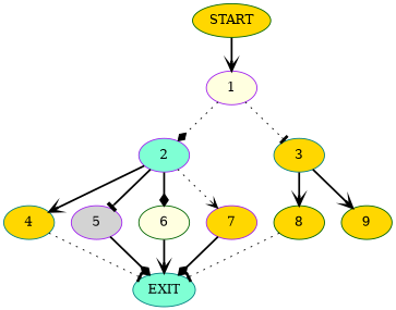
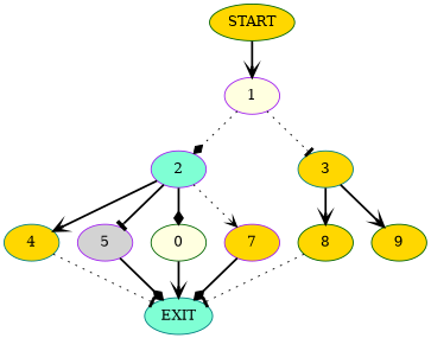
  digraph {
    node [color=darkgreen fillcolor=gold style=filled]
    edge [arrowhead=vee style=bold]
    n1 [label=START]
    1 [color=purple fillcolor=lightyellow]
    2 [color=purple fillcolor=aquamarine]
    3 [color=teal]
    n5 [color=teal fillcolor=aquamarine label=EXIT]
    4 [color=teal]
    5 [color=purple fillcolor=lightgrey]
-   6 [fillcolor=lightyellow]
+   6 [fillcolor=lightyellow label=0]
    7 [color=purple]
    8
    9
    n1 -> 1
    1 -> 2 [arrowhead=diamond style=dotted]
    1 -> 3 [arrowhead=tee style=dotted]
    2 -> 4
    2 -> 5 [arrowhead=tee]
    2 -> 6 [arrowhead=diamond]
    2 -> 7 [style=dotted]
    3 -> 8
    3 -> 9
    4 -> n5 [arrowhead=tee style=dotted]
    5 -> n5 [arrowhead=diamond]
    6 -> n5
    7 -> n5 [arrowhead=diamond]
    8 -> n5 [arrowhead=tee style=dotted]
  }
